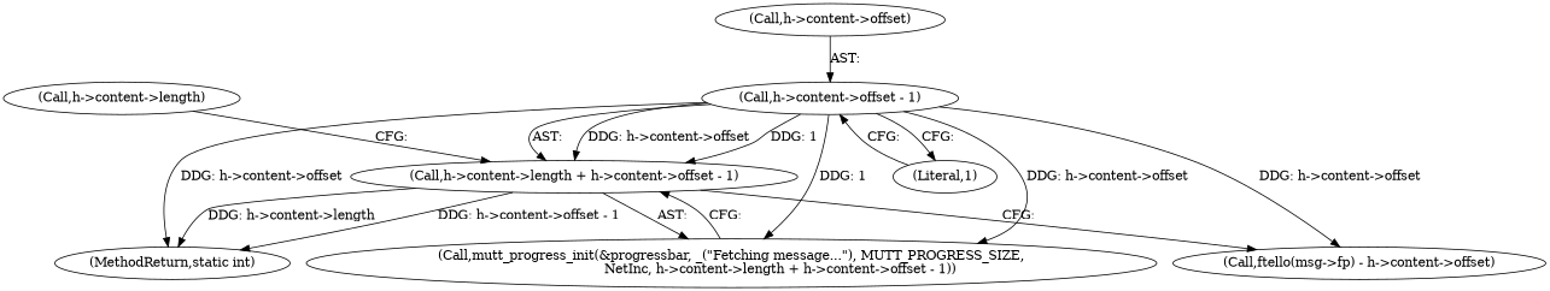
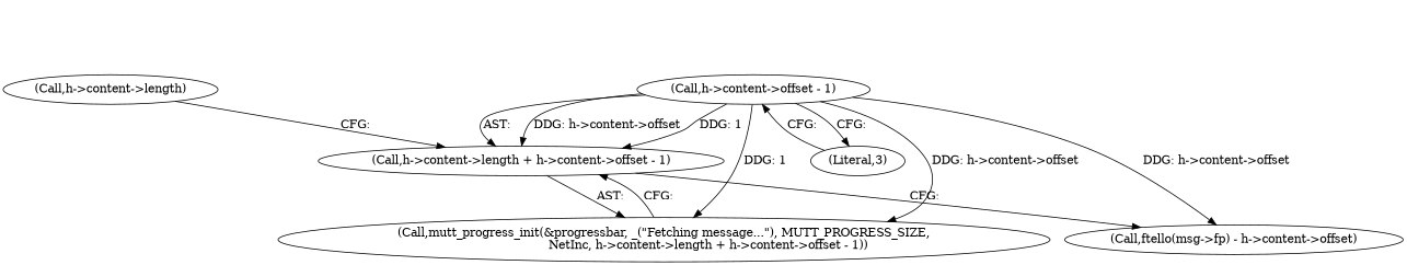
  digraph {
    n1 [label="(Call,h->content->length + h->content->offset - 1)"]
-   n2 [label="(MethodReturn,static int)"]
    n3 [label="(Call,mutt_progress_init(&progressbar, _(\"Fetching message...\"), MUTT_PROGRESS_SIZE,\n                        NetInc, h->content->length + h->content->offset - 1))"]
    n4 [label="(Call,ftello(msg->fp) - h->content->offset)"]
    n5 [label="(Call,h->content->offset - 1)"]
-   n6 [label="(Literal,1)"]
-   n7 [label="(Call,h->content->offset)"]
+   n6 [label="(Literal,3)"]
    n8 [label="(Call,h->content->length)"]
-   n1 -> n2 [label="DDG: h->content->offset - 1"]
-   n1 -> n2 [label="DDG: h->content->length"]
    n1 -> n3 [label="AST: "]
    n1 -> n4 [label="CFG: "]
    n3 -> n1 [label="CFG: "]
    n5 -> n1 [label="AST: "]
    n5 -> n1 [label="DDG: h->content->offset"]
    n5 -> n1 [label="DDG: 1"]
-   n5 -> n2 [label="DDG: h->content->offset"]
    n5 -> n3 [label="DDG: h->content->offset"]
    n5 -> n3 [label="DDG: 1"]
    n5 -> n4 [label="DDG: h->content->offset"]
    n5 -> n6 [label="CFG: "]
    n6 -> n5 [label="CFG: "]
-   n7 -> n5 [label="AST: "]
    n8 -> n1 [label="CFG: "]
  }
